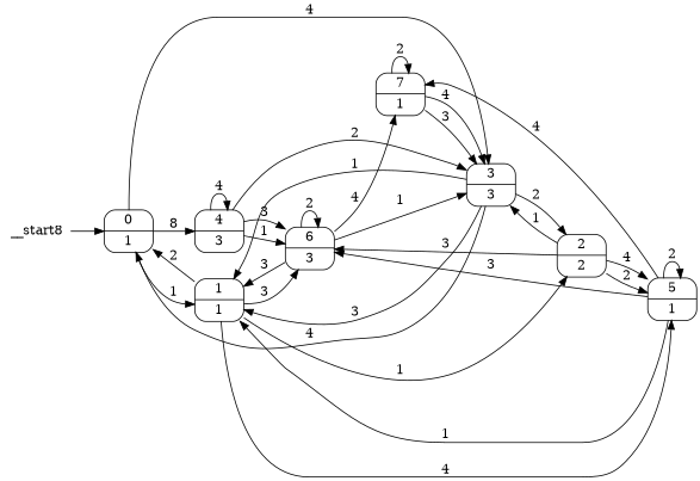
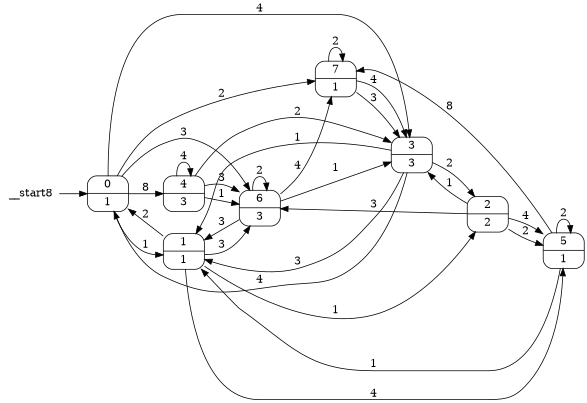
  digraph {
    rankdir=LR
    node [shape=record style=rounded]
    n1 [label="0|1"]
    n2 [label="1|1"]
    n3 [label="3|3"]
    n4 [label="4|3"]
    n5 [label="7|1"]
    n6 [label="2|2"]
    n7 [label="5|1"]
    n8 [label="6|3"]
    n9 [label=__start8 shape=none style=""]
    n1 -> n2 [label=1]
    n1 -> n3 [label=4]
    n1 -> n4 [label=8]
+   n1 -> n5 [label=2]
    n2 -> n1 [label=2]
    n2 -> n6 [label=1]
    n2 -> n7 [label=4]
    n2 -> n8 [label=3]
    n3 -> n1 [label=4]
    n3 -> n2 [label=1]
    n3 -> n2 [label=3]
    n3 -> n6 [label=2]
    n4 -> n3 [label=2]
    n4 -> n4 [label=4]
    n4 -> n8 [label=1]
    n4 -> n8 [label=3]
    n5 -> n3 [label=3]
    n5 -> n3 [label=4]
    n5 -> n5 [label=2]
    n6 -> n3 [label=1]
    n6 -> n7 [label=2]
    n6 -> n7 [label=4]
    n6 -> n8 [label=3]
    n7 -> n2 [label=1]
-   n7 -> n5 [label=4]
+   n7 -> n5 [label=8]
    n7 -> n7 [label=2]
-   n7 -> n8 [label=3]
+   n1 -> n8 [label=3]
    n8 -> n2 [label=3]
    n8 -> n3 [label=1]
    n8 -> n5 [label=4]
    n8 -> n8 [label=2]
    n9 -> n1
  }
